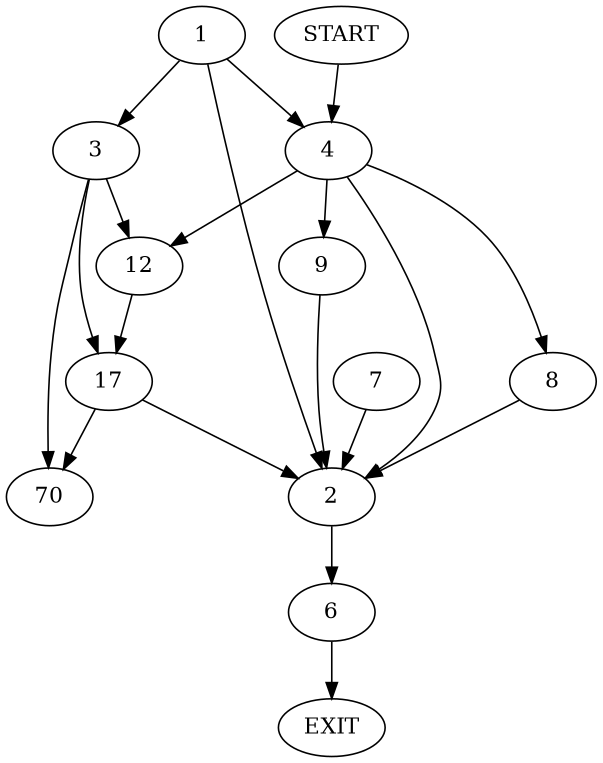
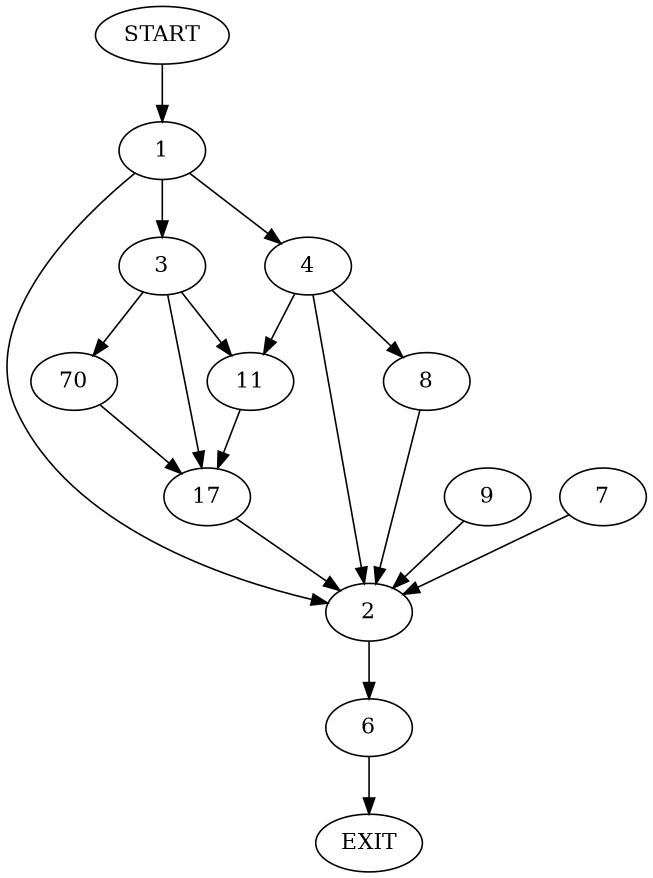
  digraph {
    n1 [label=START]
    1
    2
    3
    4
    n6 [label=EXIT]
    6
    n8 [label=70]
-   11 [label=12]
+   11
    n10 [label=17]
    8
    9
    7
-   n1 -> 4
+   n1 -> 1
    1 -> 2
    1 -> 3
    1 -> 4
    2 -> 6
    3 -> n8
    3 -> 11
    3 -> n10
    4 -> 2
    4 -> 11
    4 -> 8
-   4 -> 9
    6 -> n6
-   n10 -> n8
+   n8 -> n10
    11 -> n10
    n10 -> 2
    8 -> 2
    9 -> 2
    7 -> 2
  }
